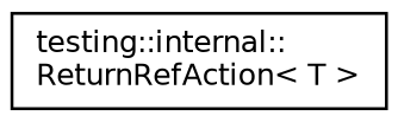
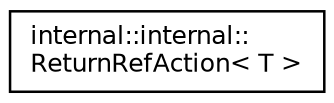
  digraph {
    rankdir=LR
-   n1 [color=black fillcolor=white fontname=Helvetica fontsize=10 height=0.2 label="testing::internal::\lReturnRefAction\< T \>" shape=record style=filled width=0.4]
+   n1 [color=black fillcolor=white fontname=Helvetica fontsize=10 height=0.2 label="internal::internal::\lReturnRefAction\< T \>" shape=record style=filled width=0.4]
  }
